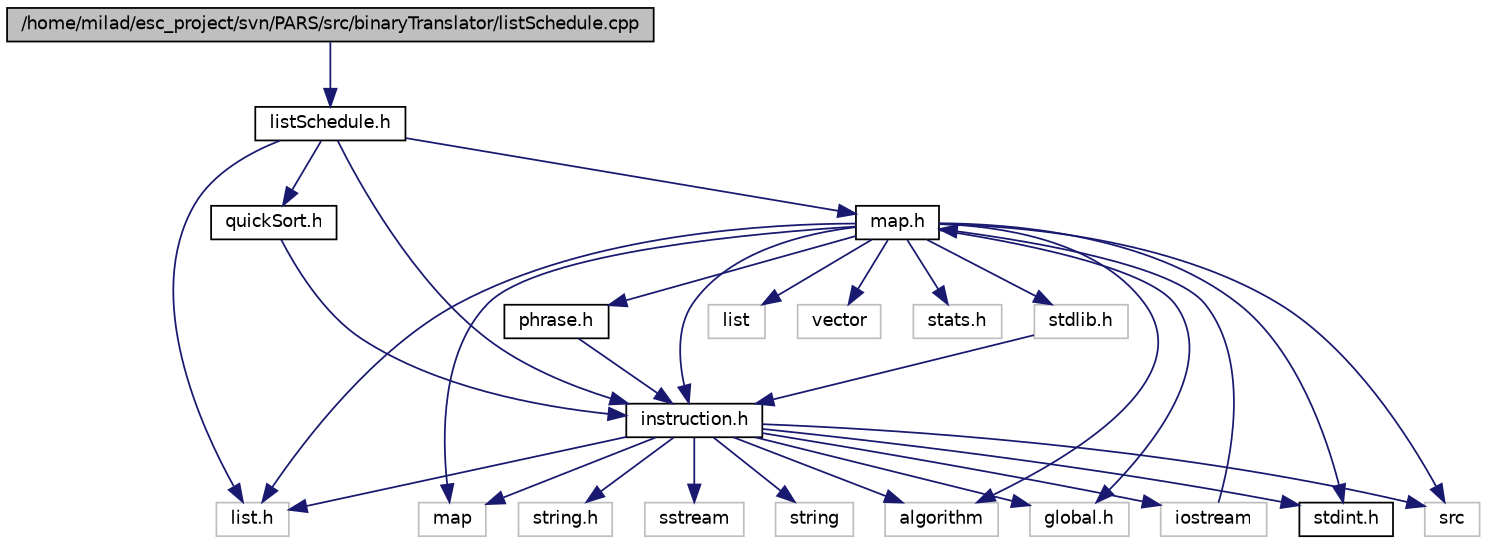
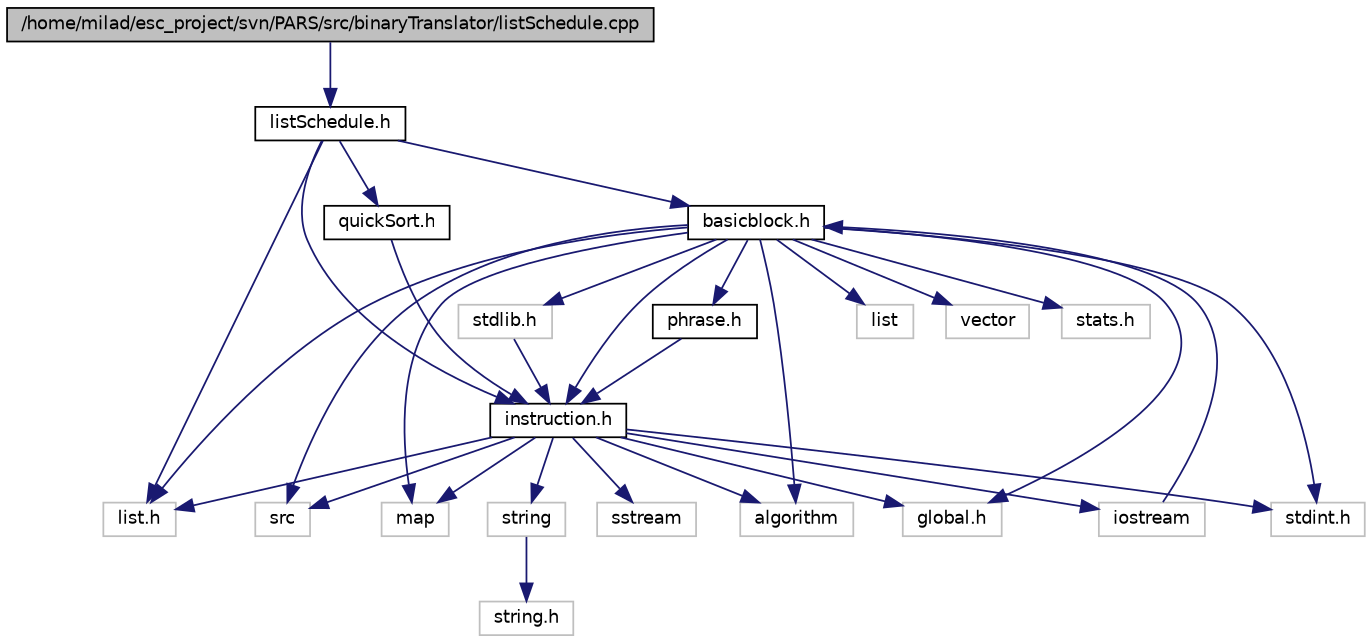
  digraph {
    node [color=grey75 fillcolor=white fontname=Helvetica fontsize=10 shape=record style=filled]
    edge [color=midnightblue fontname=Helvetica fontsize=10 labelfontname=Helvetica labelfontsize=10 style=solid]
    n1 [color=black fillcolor=grey75 fontcolor=black height=0.2 label="/home/milad/esc_project/svn/PARS/src/binaryTranslator/listSchedule.cpp" width=0.4]
    n2 [color=black height=0.2 label="listSchedule.h" width=0.4]
-   n3 [color=black height=0.2 label="map.h" width=0.4]
+   n3 [color=black height=0.2 label="basicblock.h" width=0.4]
    n4 [height=0.2 label="list.h" width=0.4]
    n5 [color=black height=0.2 label="instruction.h" width=0.4]
    n6 [color=black height=0.2 label="quickSort.h" width=0.4]
-   n7 [color=black height=0.2 label="stdint.h" width=0.4]
+   n7 [height=0.2 label="stdint.h" width=0.4]
    n8 [height=0.2 label="stdlib.h" width=0.4]
    n9 [height=0.2 label=src width=0.4]
    n10 [height=0.2 label=list width=0.4]
    n11 [height=0.2 label=map width=0.4]
    n12 [height=0.2 label=vector width=0.4]
    n13 [height=0.2 label=algorithm width=0.4]
    n14 [height=0.2 label="global.h" width=0.4]
    n15 [color=black height=0.2 label="phrase.h" width=0.4]
    n16 [height=0.2 label="stats.h" width=0.4]
    n17 [height=0.2 label=iostream width=0.4]
    n18 [height=0.2 label="string.h" width=0.4]
    n19 [height=0.2 label=sstream width=0.4]
    n20 [height=0.2 label=string width=0.4]
    n1 -> n2
    n2 -> n3
    n2 -> n4
    n2 -> n5
    n2 -> n6
    n3 -> n4
    n3 -> n5
    n3 -> n7
    n3 -> n8
    n3 -> n9
    n3 -> n10
    n3 -> n11
    n3 -> n12
    n3 -> n13
    n3 -> n14
    n3 -> n15
    n3 -> n16
    n5 -> n4
    n5 -> n7
    n5 -> n9
    n5 -> n11
    n5 -> n13
    n5 -> n14
    n5 -> n17
-   n5 -> n18
+   n20 -> n18
    n5 -> n19
    n5 -> n20
    n6 -> n5
    n8 -> n5
    n15 -> n5
    n17 -> n3
  }
